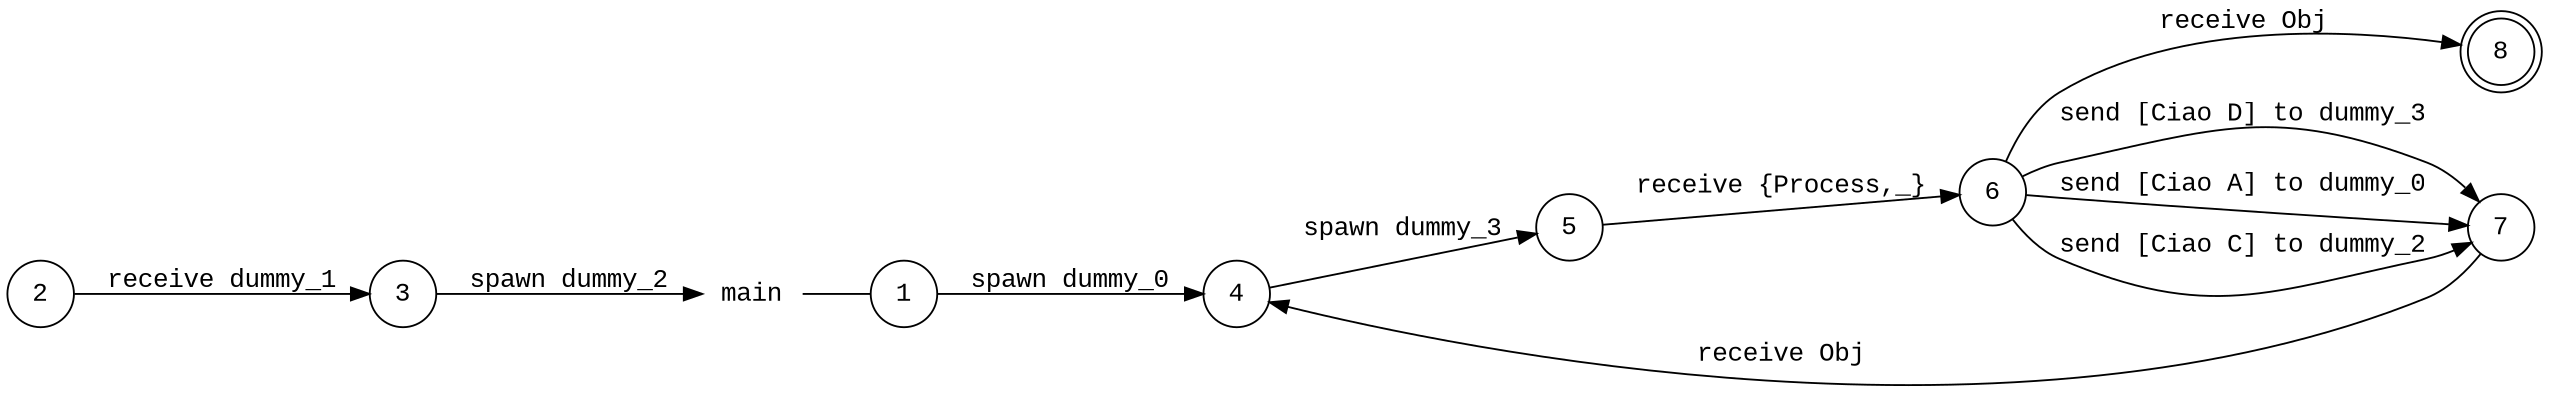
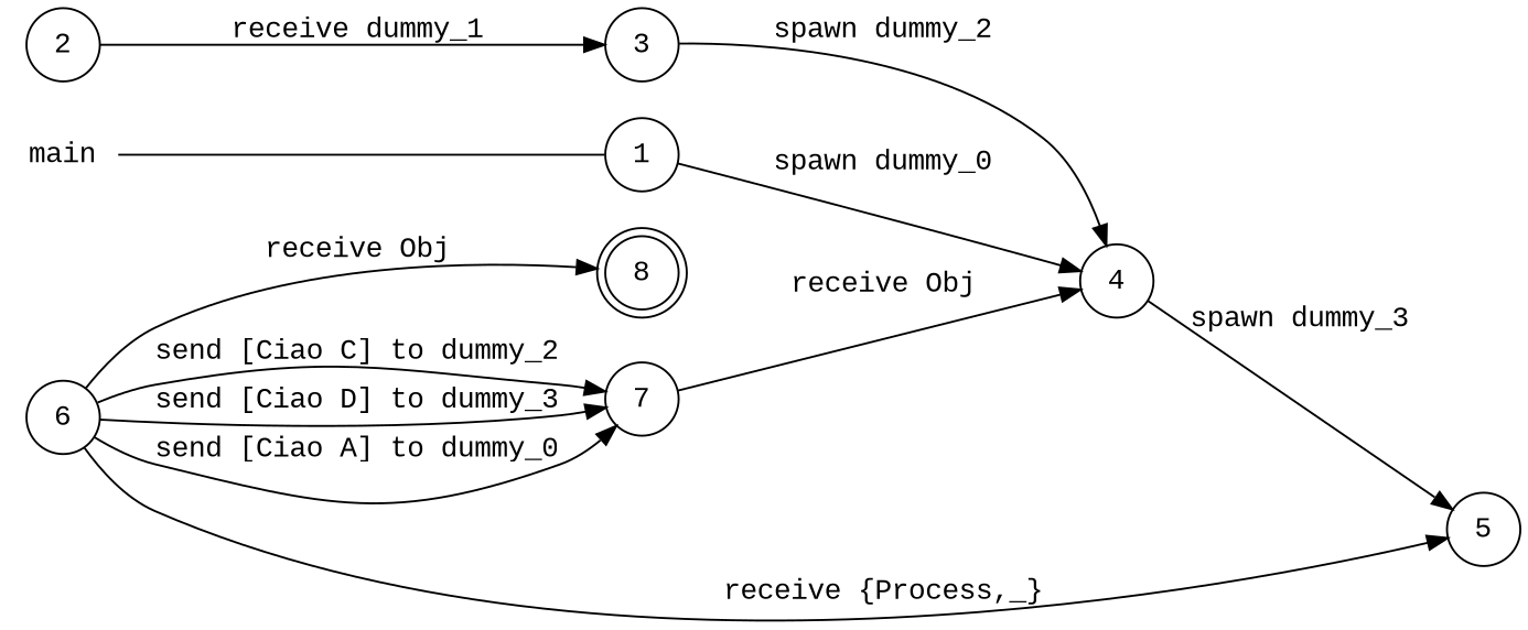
  digraph {
    fontname="Liberation Mono"
    rankdir=LR
    node [fontname="Liberation Mono" shape=circle]
    edge [fontname="Liberation Mono"]
    n1 [label=main shape=plaintext]
    n2 [label=1]
    n3 [label=4]
    n4 [label=8 shape=doublecircle]
    n5 [label=5]
    n6 [label=6]
    n7 [label=7]
    n8 [label=2]
    n9 [label=3]
    n1 -> n2 [arrowhead=none]
    n2 -> n3 [label="spawn dummy_0"]
    n3 -> n5 [label="spawn dummy_3"]
-   n5 -> n6 [label="receive {Process,_}"]
+   n6 -> n5 [label="receive {Process,_}"]
    n6 -> n4 [label="receive Obj"]
    n6 -> n7 [label="send [Ciao D] to dummy_3"]
    n6 -> n7 [label="send [Ciao A] to dummy_0"]
    n6 -> n7 [label="send [Ciao C] to dummy_2"]
    n7 -> n3 [label="receive Obj"]
    n8 -> n9 [label="receive dummy_1"]
-   n9 -> n1 [label="spawn dummy_2"]
+   n9 -> n3 [label="spawn dummy_2"]
  }
